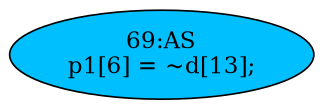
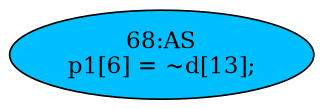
  strict digraph {
-   n1 [ast="<pyverilog.vparser.ast.Assign object at 0x7fee016cc490>" def_var="['p1']" fillcolor=deepskyblue label="69:AS\np1[6] = ~d[13];" statements="[]" style=filled typ=Assign use_var="['d']"]
+   n1 [ast="<pyverilog.vparser.ast.Assign object at 0x7fee016cc490>" def_var="['p1']" fillcolor=deepskyblue label="68:AS\np1[6] = ~d[13];" statements="[]" style=filled typ=Assign use_var="['d']"]
  }
